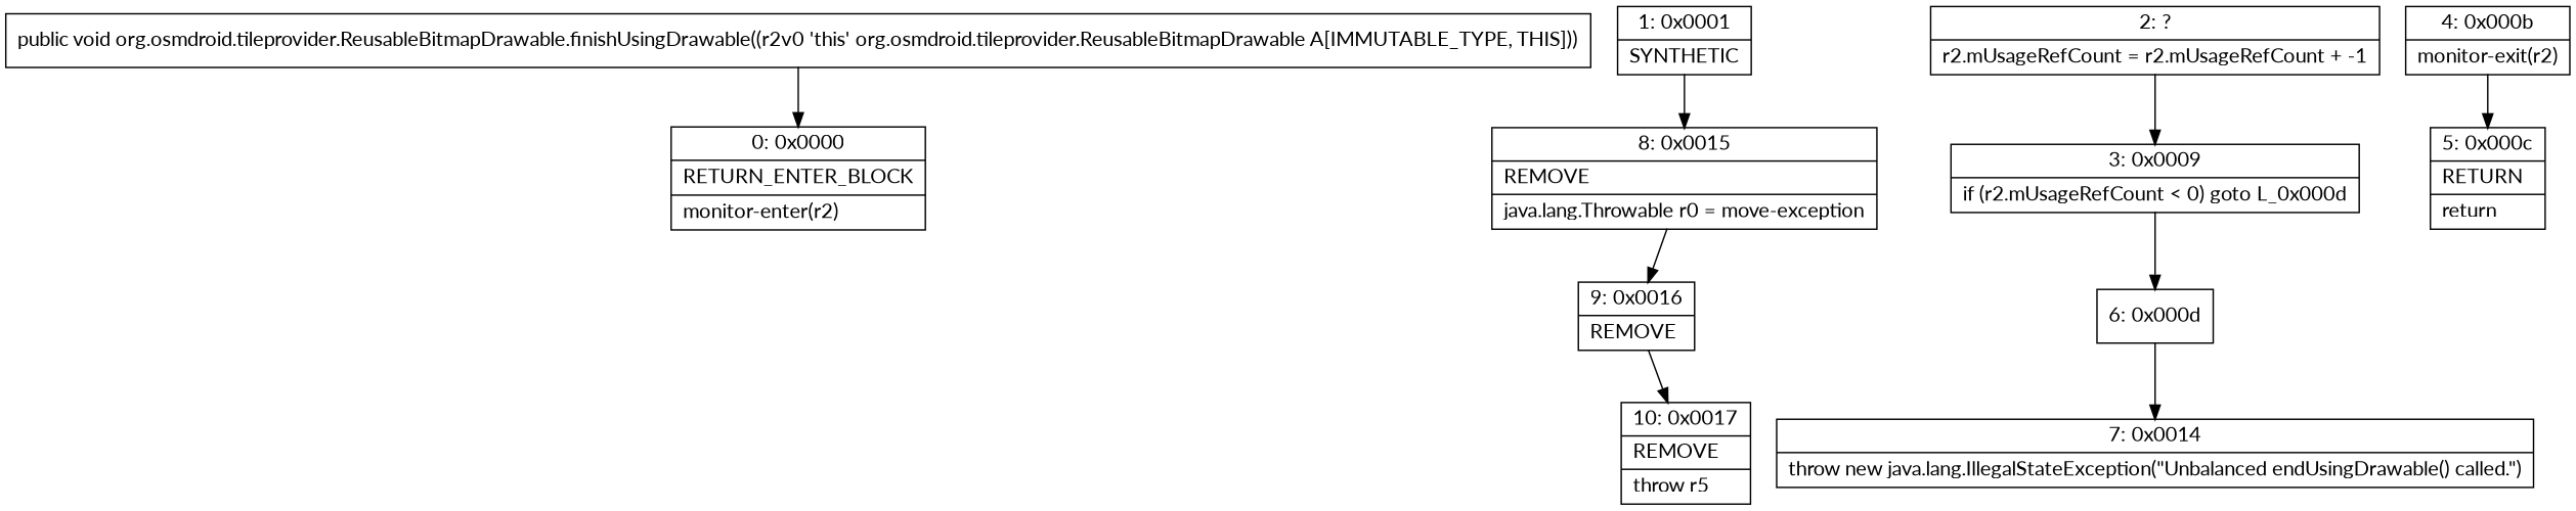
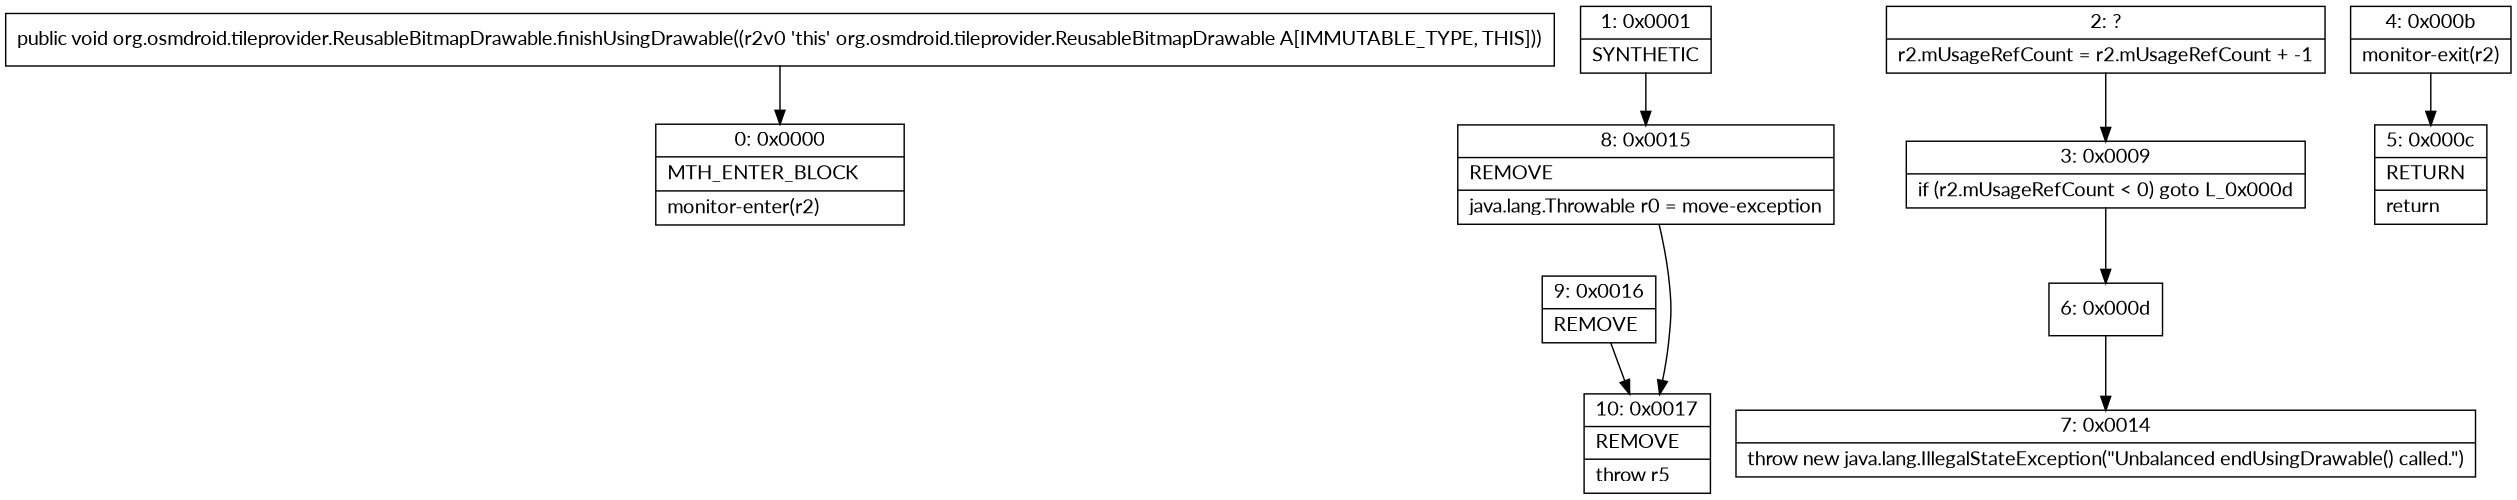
  digraph {
    fontname=Lato
    node [fontname=Lato shape=record]
    edge [fontname=Lato]
-   n1 [label="{0\:\ 0x0000|RETURN_ENTER_BLOCK\l|monitor\-enter(r2)\l}"]
+   n1 [label="{0\:\ 0x0000|MTH_ENTER_BLOCK\l|monitor\-enter(r2)\l}"]
    n2 [label="{1\:\ 0x0001|SYNTHETIC\l}"]
    n3 [label="{8\:\ 0x0015|REMOVE\l|java.lang.Throwable r0 = move\-exception\l}"]
    n4 [label="{2\:\ ?|r2.mUsageRefCount = r2.mUsageRefCount + \-1\l}"]
    n5 [label="{3\:\ 0x0009|if (r2.mUsageRefCount \< 0) goto L_0x000d\l}"]
    n6 [label="{9\:\ 0x0016|REMOVE\l}"]
    n7 [label="{6\:\ 0x000d}"]
    n8 [label="{4\:\ 0x000b|monitor\-exit(r2)\l}"]
    n9 [label="{5\:\ 0x000c|RETURN\l|return\l}"]
    n10 [label="{7\:\ 0x0014|throw new java.lang.IllegalStateException(\"Unbalanced endUsingDrawable() called.\")\l}"]
    n11 [label="{10\:\ 0x0017|REMOVE\l|throw r5\l}"]
    n12 [label="{public void org.osmdroid.tileprovider.ReusableBitmapDrawable.finishUsingDrawable((r2v0 'this' org.osmdroid.tileprovider.ReusableBitmapDrawable A[IMMUTABLE_TYPE, THIS])) }"]
    n2 -> n3
-   n3 -> n6
+   n3 -> n11
    n4 -> n5
    n5 -> n7
    n6 -> n11
    n7 -> n10
    n8 -> n9
    n12 -> n1
  }
